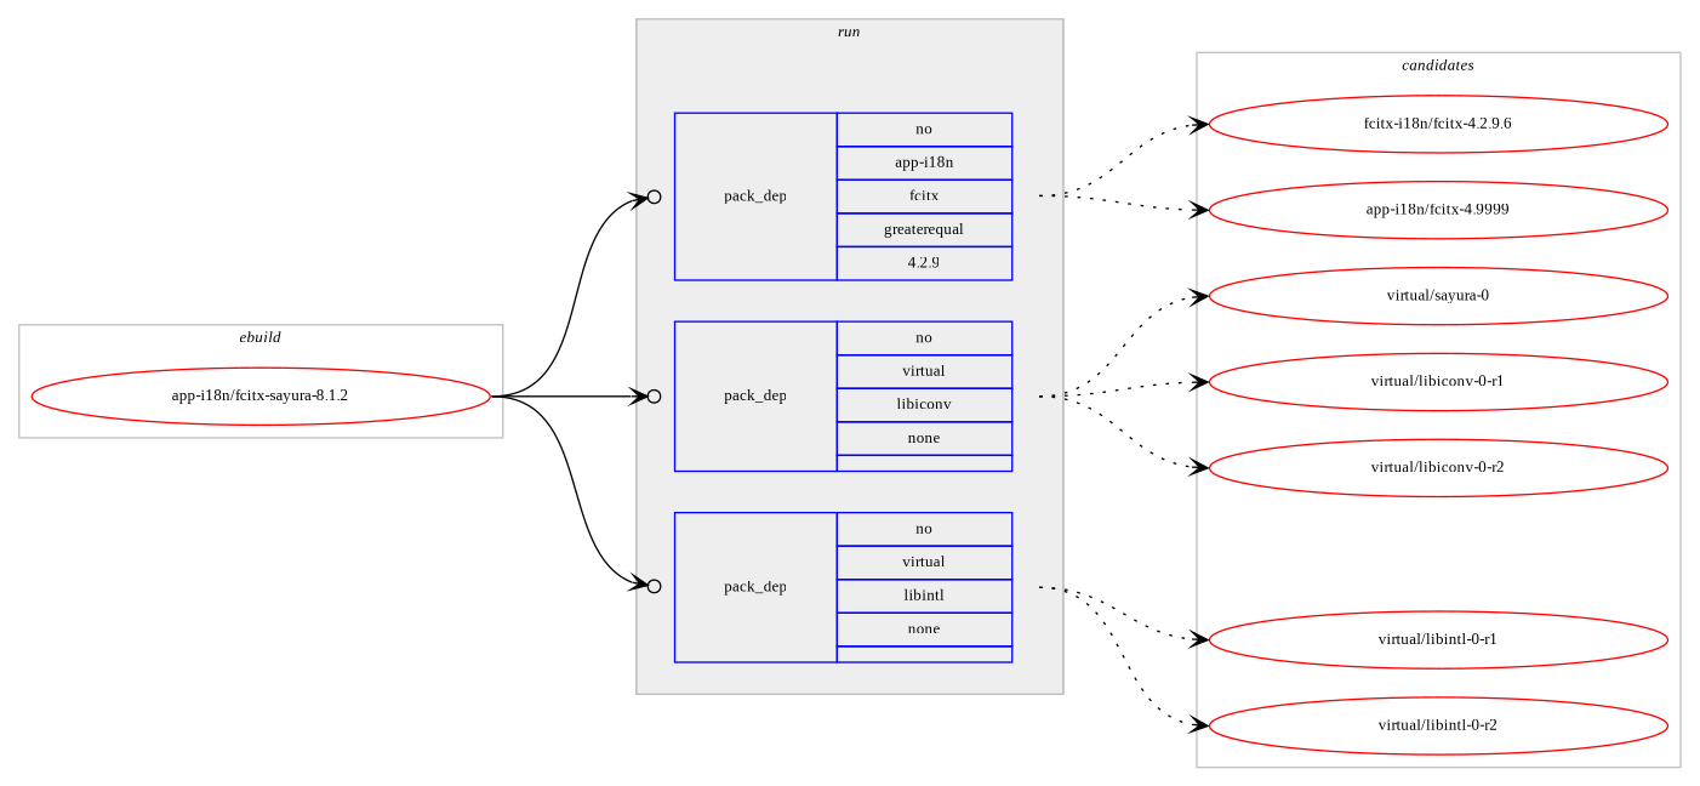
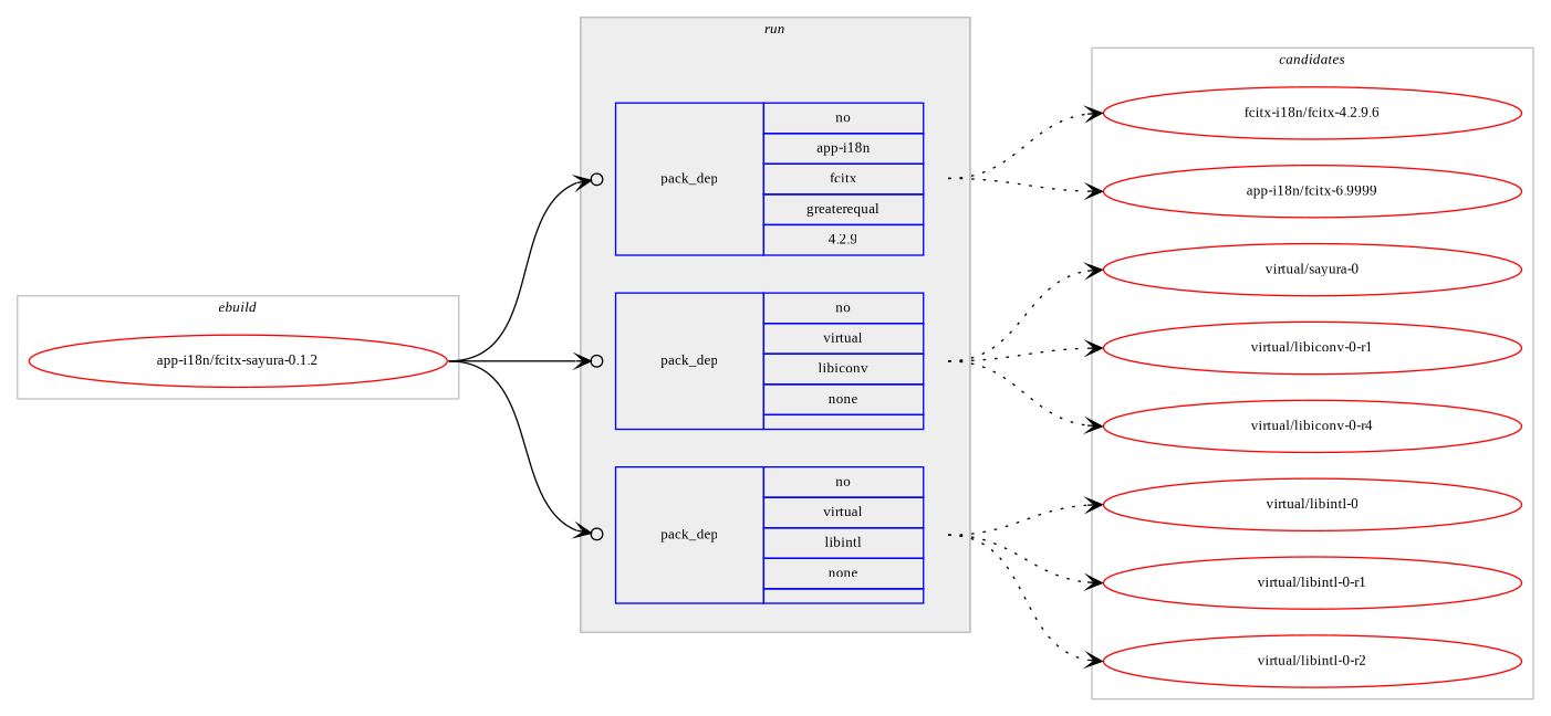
  digraph {
    compound=true
    concentrate=true
    fontname="Liberation Serif"
    fontsize=10
    newrank=true
    rankdir=LR
    ranksep=1.5
    node [color=red fontname="Liberation Serif" fontsize=10]
    edge [arrowhead=vee fontname="Liberation Serif" headport=w style=dotted tailport=e weight=100]
-   n1 [label="app-i18n/fcitx-sayura-8.1.2" width=4]
+   n1 [label="app-i18n/fcitx-sayura-0.1.2" width=4]
    n2 [color=blue label=<<TABLE BORDER="0" CELLBORDER="1" CELLSPACING="0" CELLPADDING="4" WIDTH="220"><TR><TD ROWSPAN="6" CELLPADDING="30">pack_dep</TD></TR><TR><TD WIDTH="110">no</TD></TR><TR><TD>app-i18n</TD></TR><TR><TD>fcitx</TD></TR><TR><TD>greaterequal</TD></TR><TR><TD>4.2.9</TD></TR></TABLE>> shape=none]
    n3 [color=blue label=<<TABLE BORDER="0" CELLBORDER="1" CELLSPACING="0" CELLPADDING="4" WIDTH="220"><TR><TD ROWSPAN="6" CELLPADDING="30">pack_dep</TD></TR><TR><TD WIDTH="110">no</TD></TR><TR><TD>virtual</TD></TR><TR><TD>libiconv</TD></TR><TR><TD>none</TD></TR><TR><TD></TD></TR></TABLE>> shape=none]
    n4 [color=blue label=<<TABLE BORDER="0" CELLBORDER="1" CELLSPACING="0" CELLPADDING="4" WIDTH="220"><TR><TD ROWSPAN="6" CELLPADDING="30">pack_dep</TD></TR><TR><TD WIDTH="110">no</TD></TR><TR><TD>virtual</TD></TR><TR><TD>libintl</TD></TR><TR><TD>none</TD></TR><TR><TD></TD></TR></TABLE>> shape=none]
    n5 [label="fcitx-i18n/fcitx-4.2.9.6" width=4]
-   n6 [label="app-i18n/fcitx-4.9999" width=4]
+   n6 [label="app-i18n/fcitx-6.9999" width=4]
    n7 [label="virtual/sayura-0" width=4]
    n8 [label="virtual/libiconv-0-r1" width=4]
-   n9 [label="virtual/libiconv-0-r2" width=4]
+   n9 [label="virtual/libiconv-0-r4" width=4]
+   n10 [label="virtual/libintl-0" width=4]
    n11 [label="virtual/libintl-0-r1" width=4]
    n12 [label="virtual/libintl-0-r2" width=4]
    subgraph cluster_1 {
      color=gray
      label=<<i>ebuild</i>>
      rank=same
      n1
    }
    subgraph cluster_2 {
      color=gray
      label=<<i>dependencies</i>>
      subgraph cluster_3 {
        color=gray
        fillcolor="#eeeeee"
        label=<<i>compile</i>>
        style=filled
      }
      subgraph cluster_4 {
        color=gray
        fillcolor="#eeeeee"
        label=<<i>compile and run</i>>
        style=filled
        subgraph sub_5 {
          color=gray
          fillcolor="#eeeeee"
          label=<<i>compile and run</i>>
          style=filled
          n2
        }
        subgraph sub_6 {
          color=gray
          fillcolor="#eeeeee"
          label=<<i>compile and run</i>>
          style=filled
          n3
        }
        subgraph sub_7 {
          color=gray
          fillcolor="#eeeeee"
          label=<<i>compile and run</i>>
          style=filled
          n4
        }
      }
      subgraph cluster_8 {
        color=gray
        fillcolor="#eeeeee"
        label=<<i>run</i>>
        style=filled
      }
    }
    subgraph cluster_9 {
      color=gray
      label=<<i>candidates</i>>
      rank=same
      subgraph sub_10 {
        color=black
        label=<<i>candidates</i>>
        nodesep=1
        rank=same
        n5
        n6
      }
      subgraph sub_11 {
        color=black
        label=<<i>candidates</i>>
        nodesep=1
        rank=same
        n7
        n8
        n9
      }
      subgraph sub_12 {
        color=black
        label=<<i>candidates</i>>
        nodesep=1
        rank=same
+       n10
        n11
        n12
      }
    }
    n1 -> n2 [arrowhead=odotvee style=solid weight=20]
    n1 -> n3 [arrowhead=odotvee style=solid weight=20]
    n1 -> n4 [arrowhead=odotvee style=solid weight=20]
    n2 -> n5
    n2 -> n6
    n3 -> n7
    n3 -> n8
    n3 -> n9
+   n4 -> n10
    n4 -> n11
    n4 -> n12
  }
